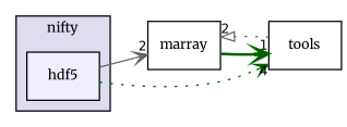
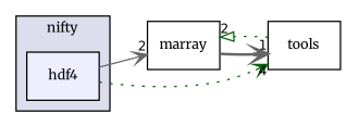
  digraph {
    compound=true
    fontname=Merriweather
    rankdir=LR
    node [fontname=Merriweather fontsize=10 shape=box]
    edge [arrowhead=vee color=gray40 fontname=Merriweather headlabel=2 labeldistance=1.5 labelfontname=Helvetica labelfontsize=10 style=dotted]
-   n1 [fillcolor="#eeeeff" label=hdf5 pencolor=black style=filled]
+   n1 [fillcolor="#eeeeff" label=hdf4 pencolor=black style=filled]
    n2 [label=marray]
    n3 [label=tools]
    subgraph cluster_1 {
      bgcolor="#ddddee"
      fontsize=10
      label=nifty
      pencolor=black
      n1
    }
    n1 -> n2 [style=solid]
    n1 -> n3 [color=darkgreen headlabel=4]
-   n2 -> n3 [color=darkgreen headlabel=1 style=bold]
-   n3 -> n2 [arrowhead=onormal]
+   n2 -> n3 [headlabel=1 style=bold]
+   n3 -> n2 [arrowhead=onormal color=darkgreen]
  }
